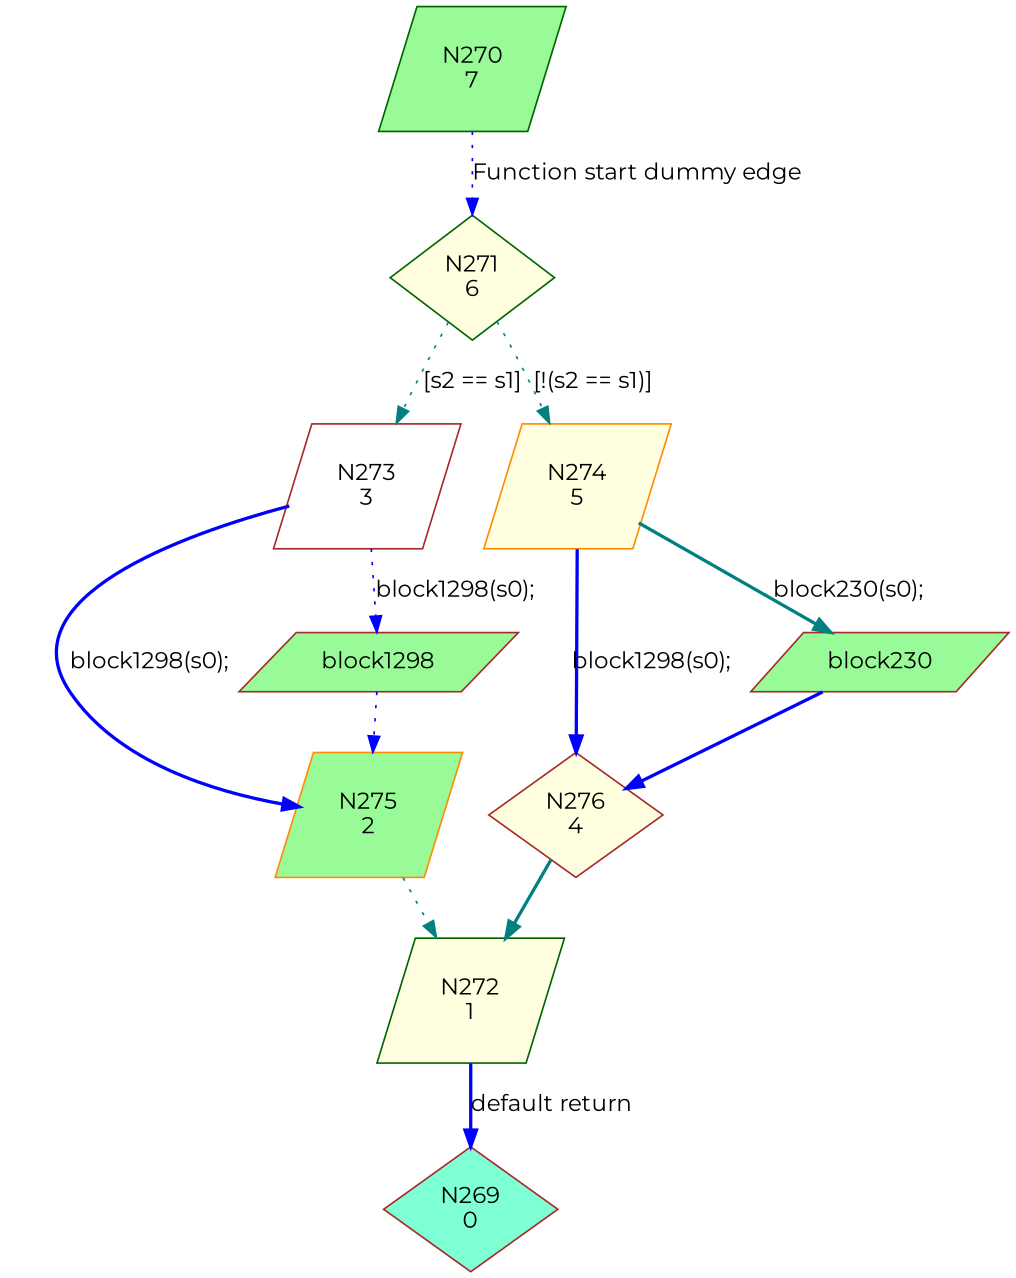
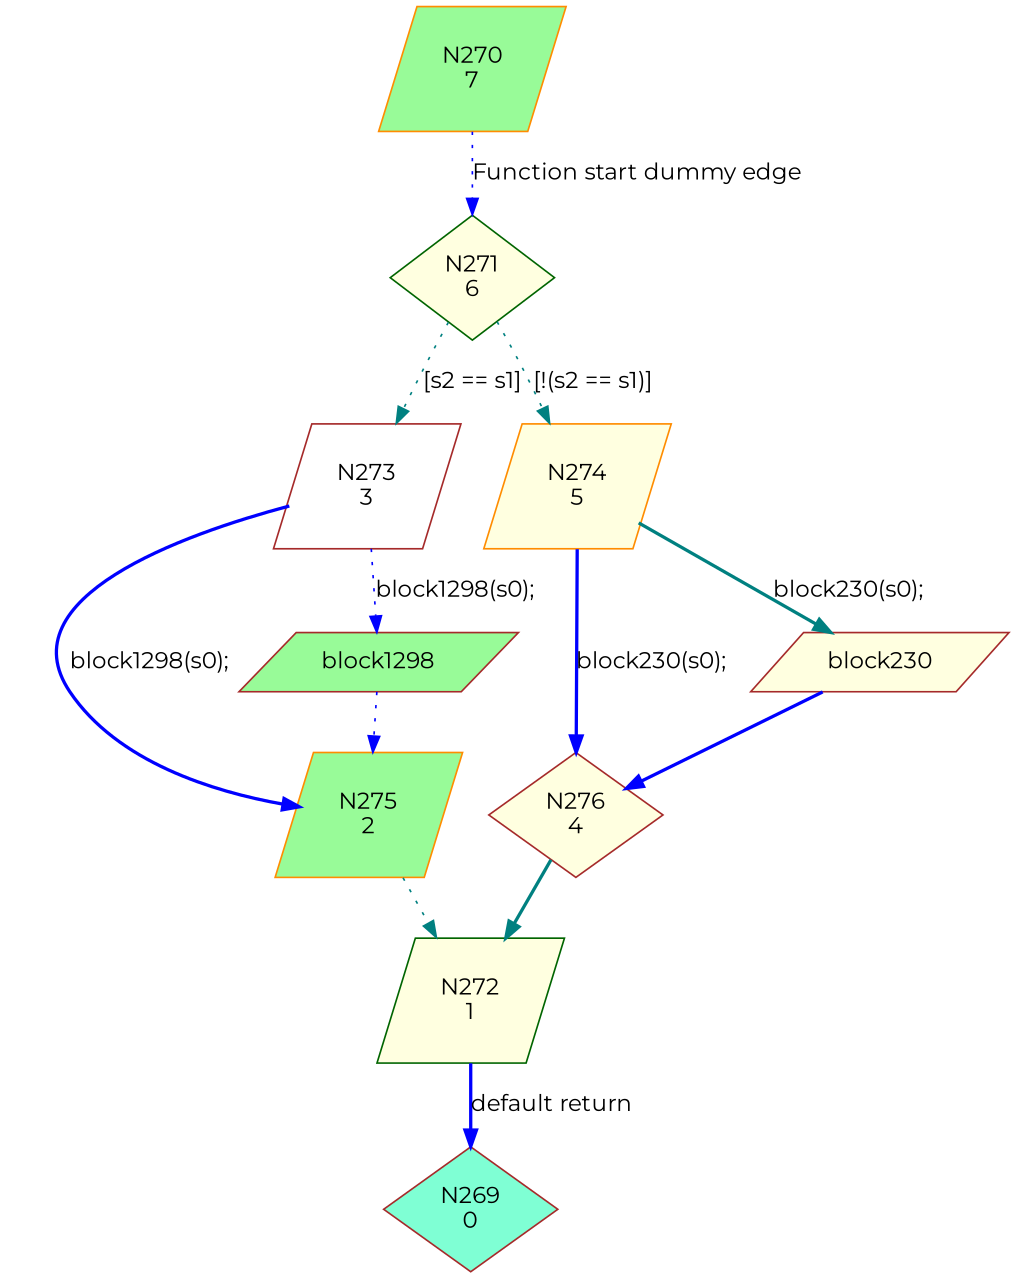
  digraph {
    fontname=Montserrat
    node [color=brown fillcolor=lightyellow fontname=Montserrat shape=parallelogram style=filled]
    edge [color=blue fontname=Montserrat style=dotted]
    n1 [color=darkgreen label="N271\n6" shape=diamond]
    n2 [fillcolor=white label="N273\n3"]
    n3 [color=darkorange label="N274\n5"]
    n4 [color=darkorange fillcolor=palegreen label="N275\n2"]
    n5 [fillcolor=palegreen label=block1298]
    n6 [label="N276\n4" shape=diamond]
-   n7 [fillcolor=palegreen label=block230]
+   n7 [label=block230]
    n8 [color=darkgreen label="N272\n1"]
    n9 [fillcolor=aquamarine label="N269\n0" shape=diamond]
-   n10 [color=darkgreen fillcolor=palegreen label="N270\n7"]
+   n10 [color=darkorange fillcolor=palegreen label="N270\n7"]
    n1 -> n2 [color=teal label="[s2 == s1]"]
    n1 -> n3 [color=teal label="[!(s2 == s1)]"]
    n2 -> n4 [label="block1298(s0);" style=bold]
    n2 -> n5 [label="block1298(s0);"]
-   n3 -> n6 [label="block1298(s0);" style=bold]
+   n3 -> n6 [label="block230(s0);" style=bold]
    n3 -> n7 [color=teal label="block230(s0);" style=bold]
    n4 -> n8 [color=teal]
    n5 -> n4
    n6 -> n8 [color=teal style=bold]
    n7 -> n6 [style=bold]
    n8 -> n9 [label="default return" style=bold]
    n10 -> n1 [label="Function start dummy edge"]
  }
